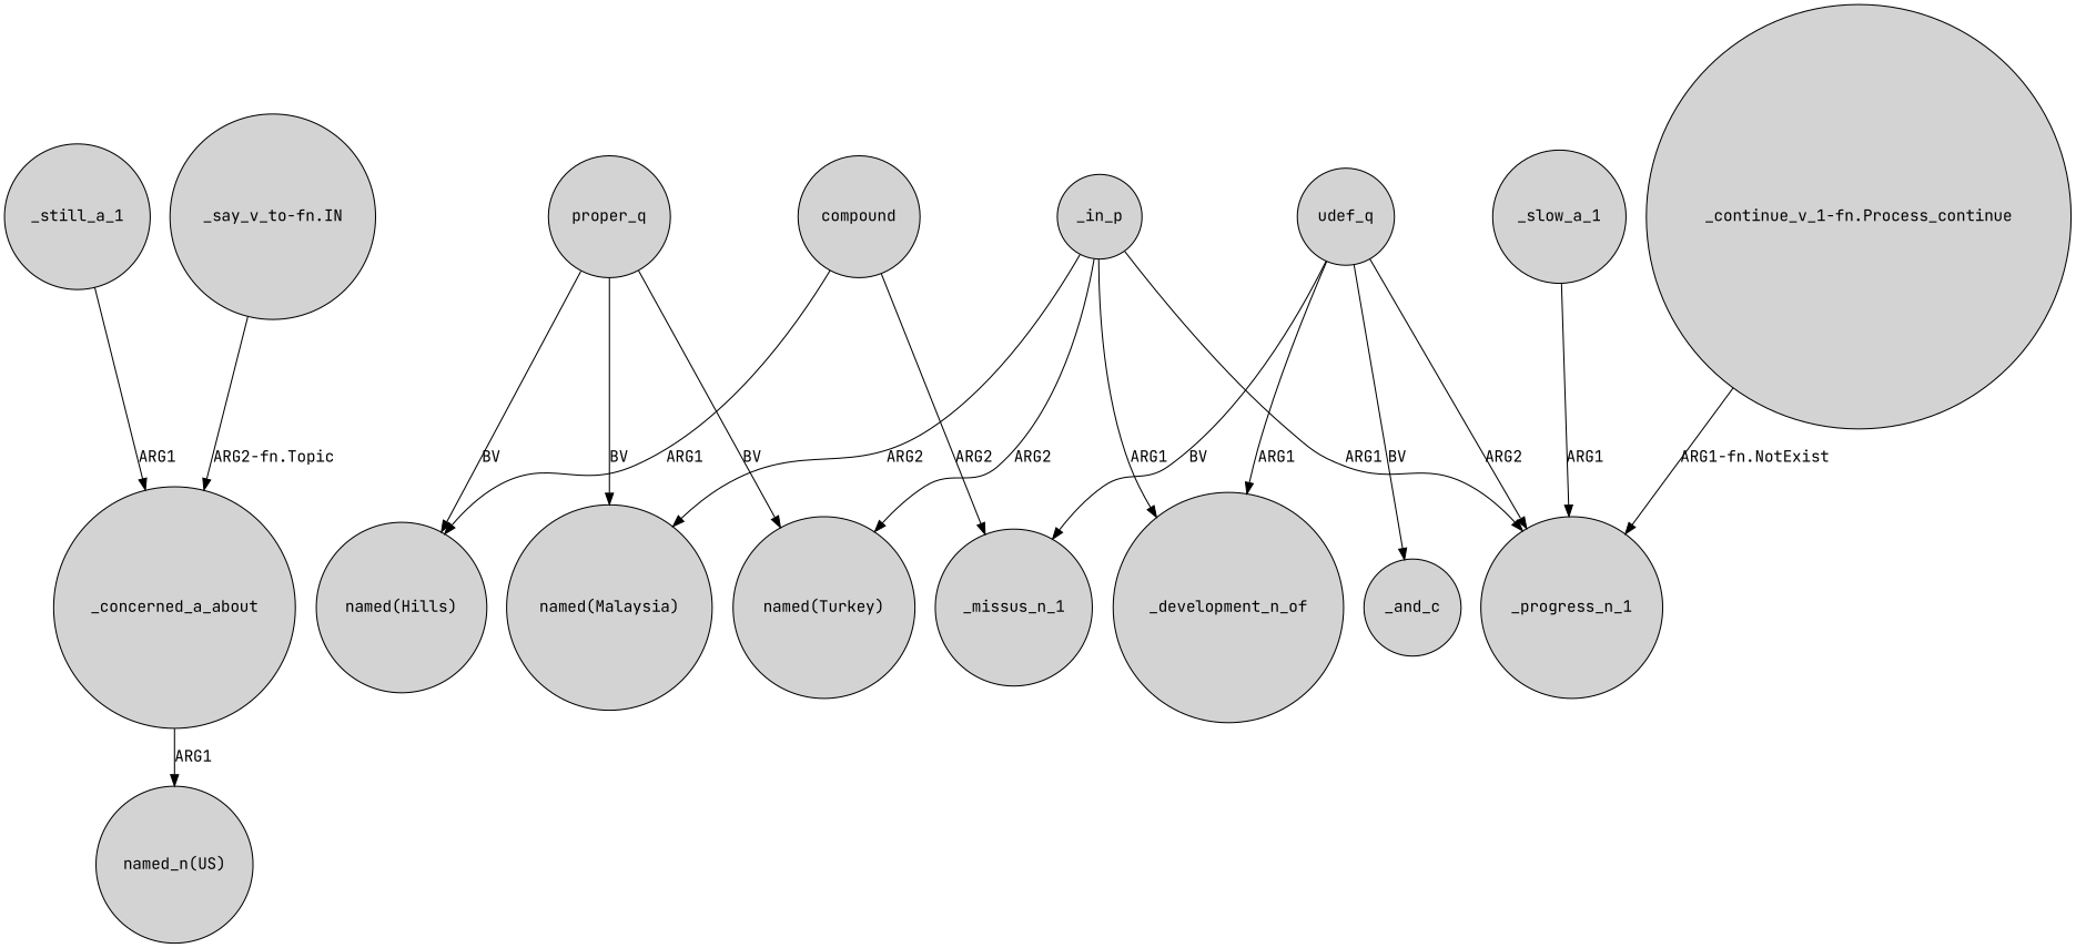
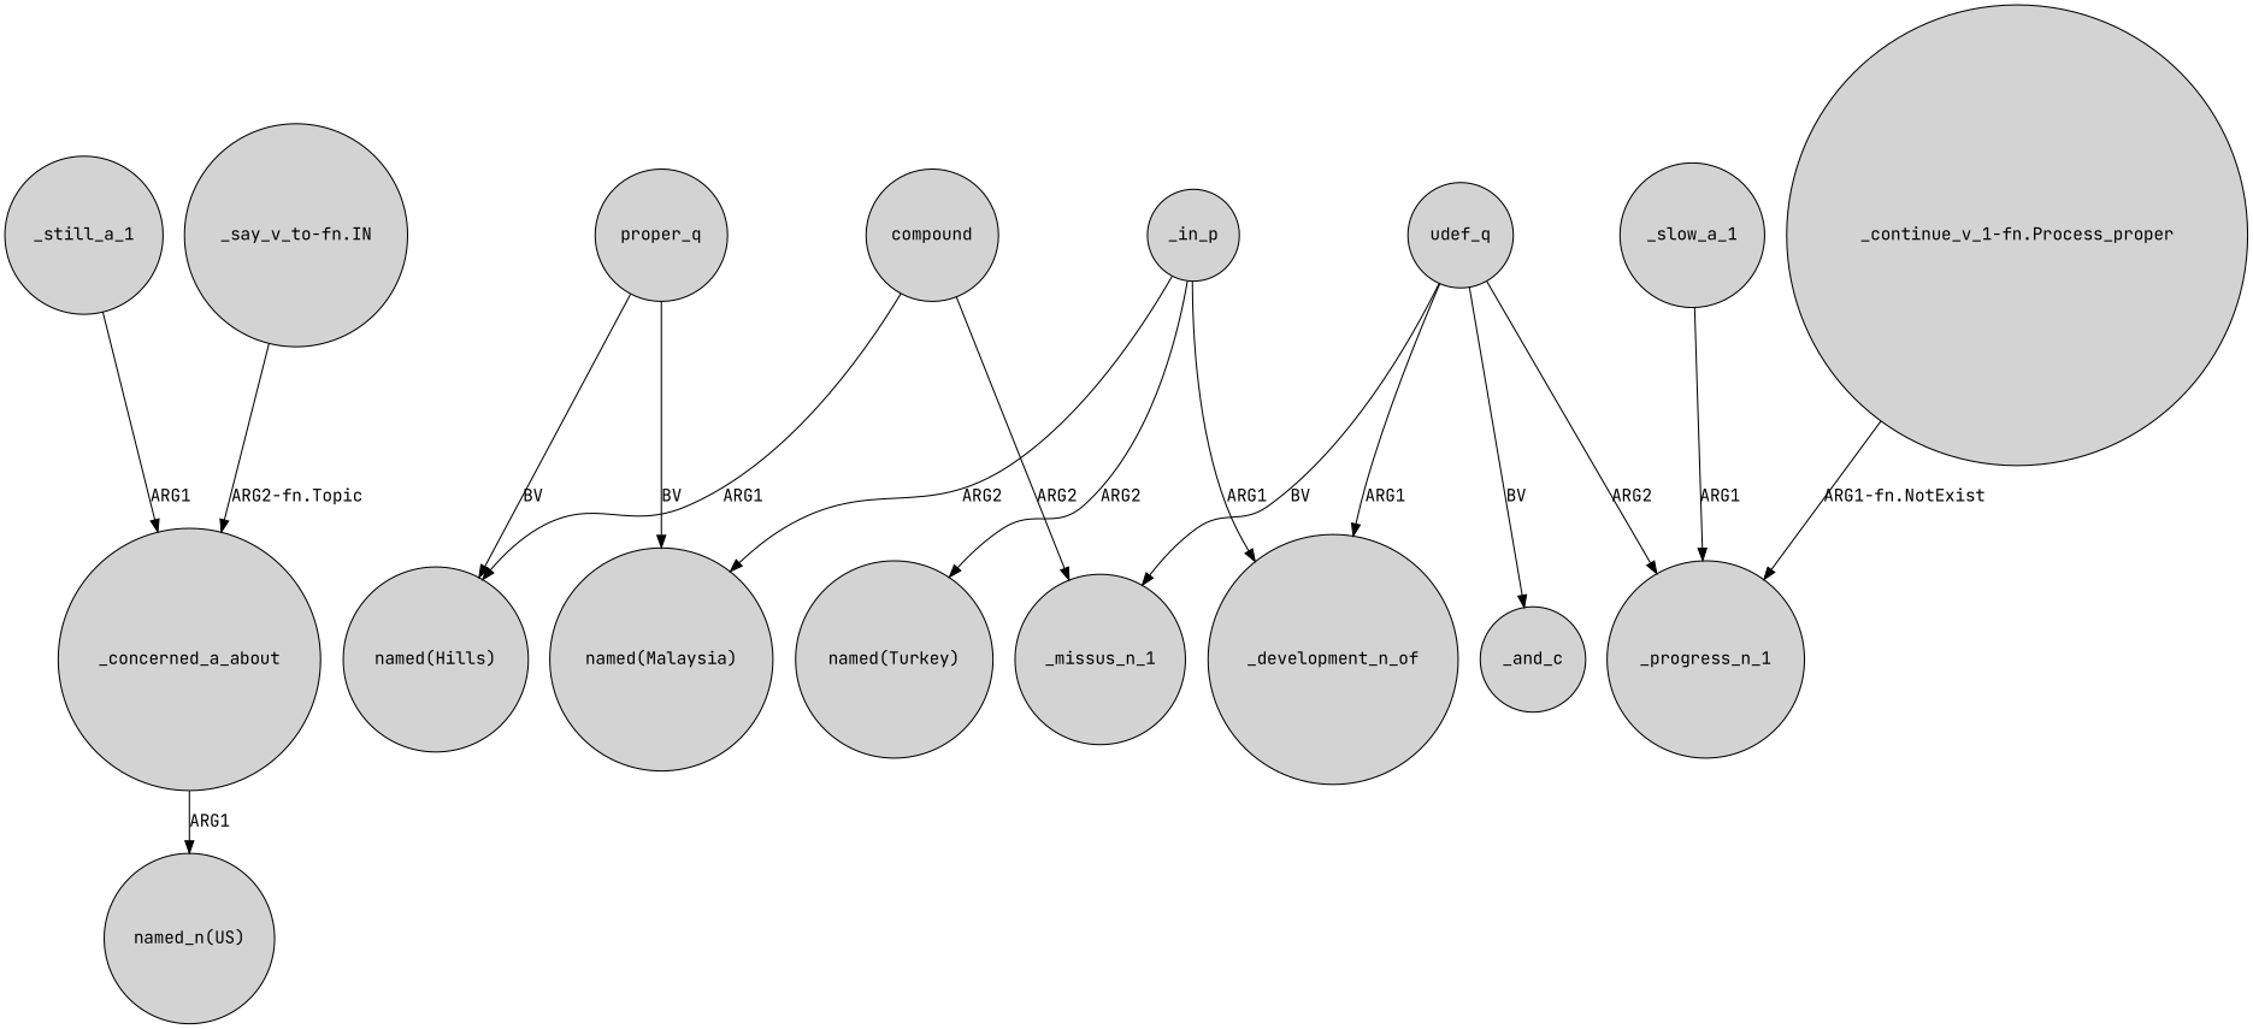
  digraph {
    fontname="JetBrains Mono"
    node [fontname="JetBrains Mono" shape=circle style=filled]
    edge [fontname="JetBrains Mono"]
    _concerned_a_about
    "named_n(US)"
    _in_p
    "named(Malaysia)"
    _development_n_of
    _progress_n_1
    "named(Turkey)"
    compound
    "named(Hills)"
    _missus_n_1
    proper_q
    udef_q
    _and_c
    _still_a_1
    "_say_v_to-fn.IN"
-   "_continue_v_1-fn.Process_continue"
+   "_continue_v_1-fn.Process_continue" [label="_continue_v_1-fn.Process_proper"]
    _slow_a_1
    _concerned_a_about -> "named_n(US)" [label=ARG1]
    _in_p -> "named(Malaysia)" [label=ARG2]
    _in_p -> _development_n_of [label=ARG1]
-   _in_p -> _progress_n_1 [label=ARG1]
    _in_p -> "named(Turkey)" [label=ARG2]
    compound -> "named(Hills)" [label=ARG1]
    compound -> _missus_n_1 [label=ARG2]
    proper_q -> "named(Malaysia)" [label=BV]
-   proper_q -> "named(Turkey)" [label=BV]
    proper_q -> "named(Hills)" [label=BV]
    udef_q -> _development_n_of [label=ARG1]
    udef_q -> _progress_n_1 [label=ARG2]
    udef_q -> _missus_n_1 [label=BV]
    udef_q -> _and_c [label=BV]
    _still_a_1 -> _concerned_a_about [label=ARG1]
    "_say_v_to-fn.IN" -> _concerned_a_about [label="ARG2-fn.Topic"]
    "_continue_v_1-fn.Process_continue" -> _progress_n_1 [label="ARG1-fn.NotExist"]
    _slow_a_1 -> _progress_n_1 [label=ARG1]
  }
